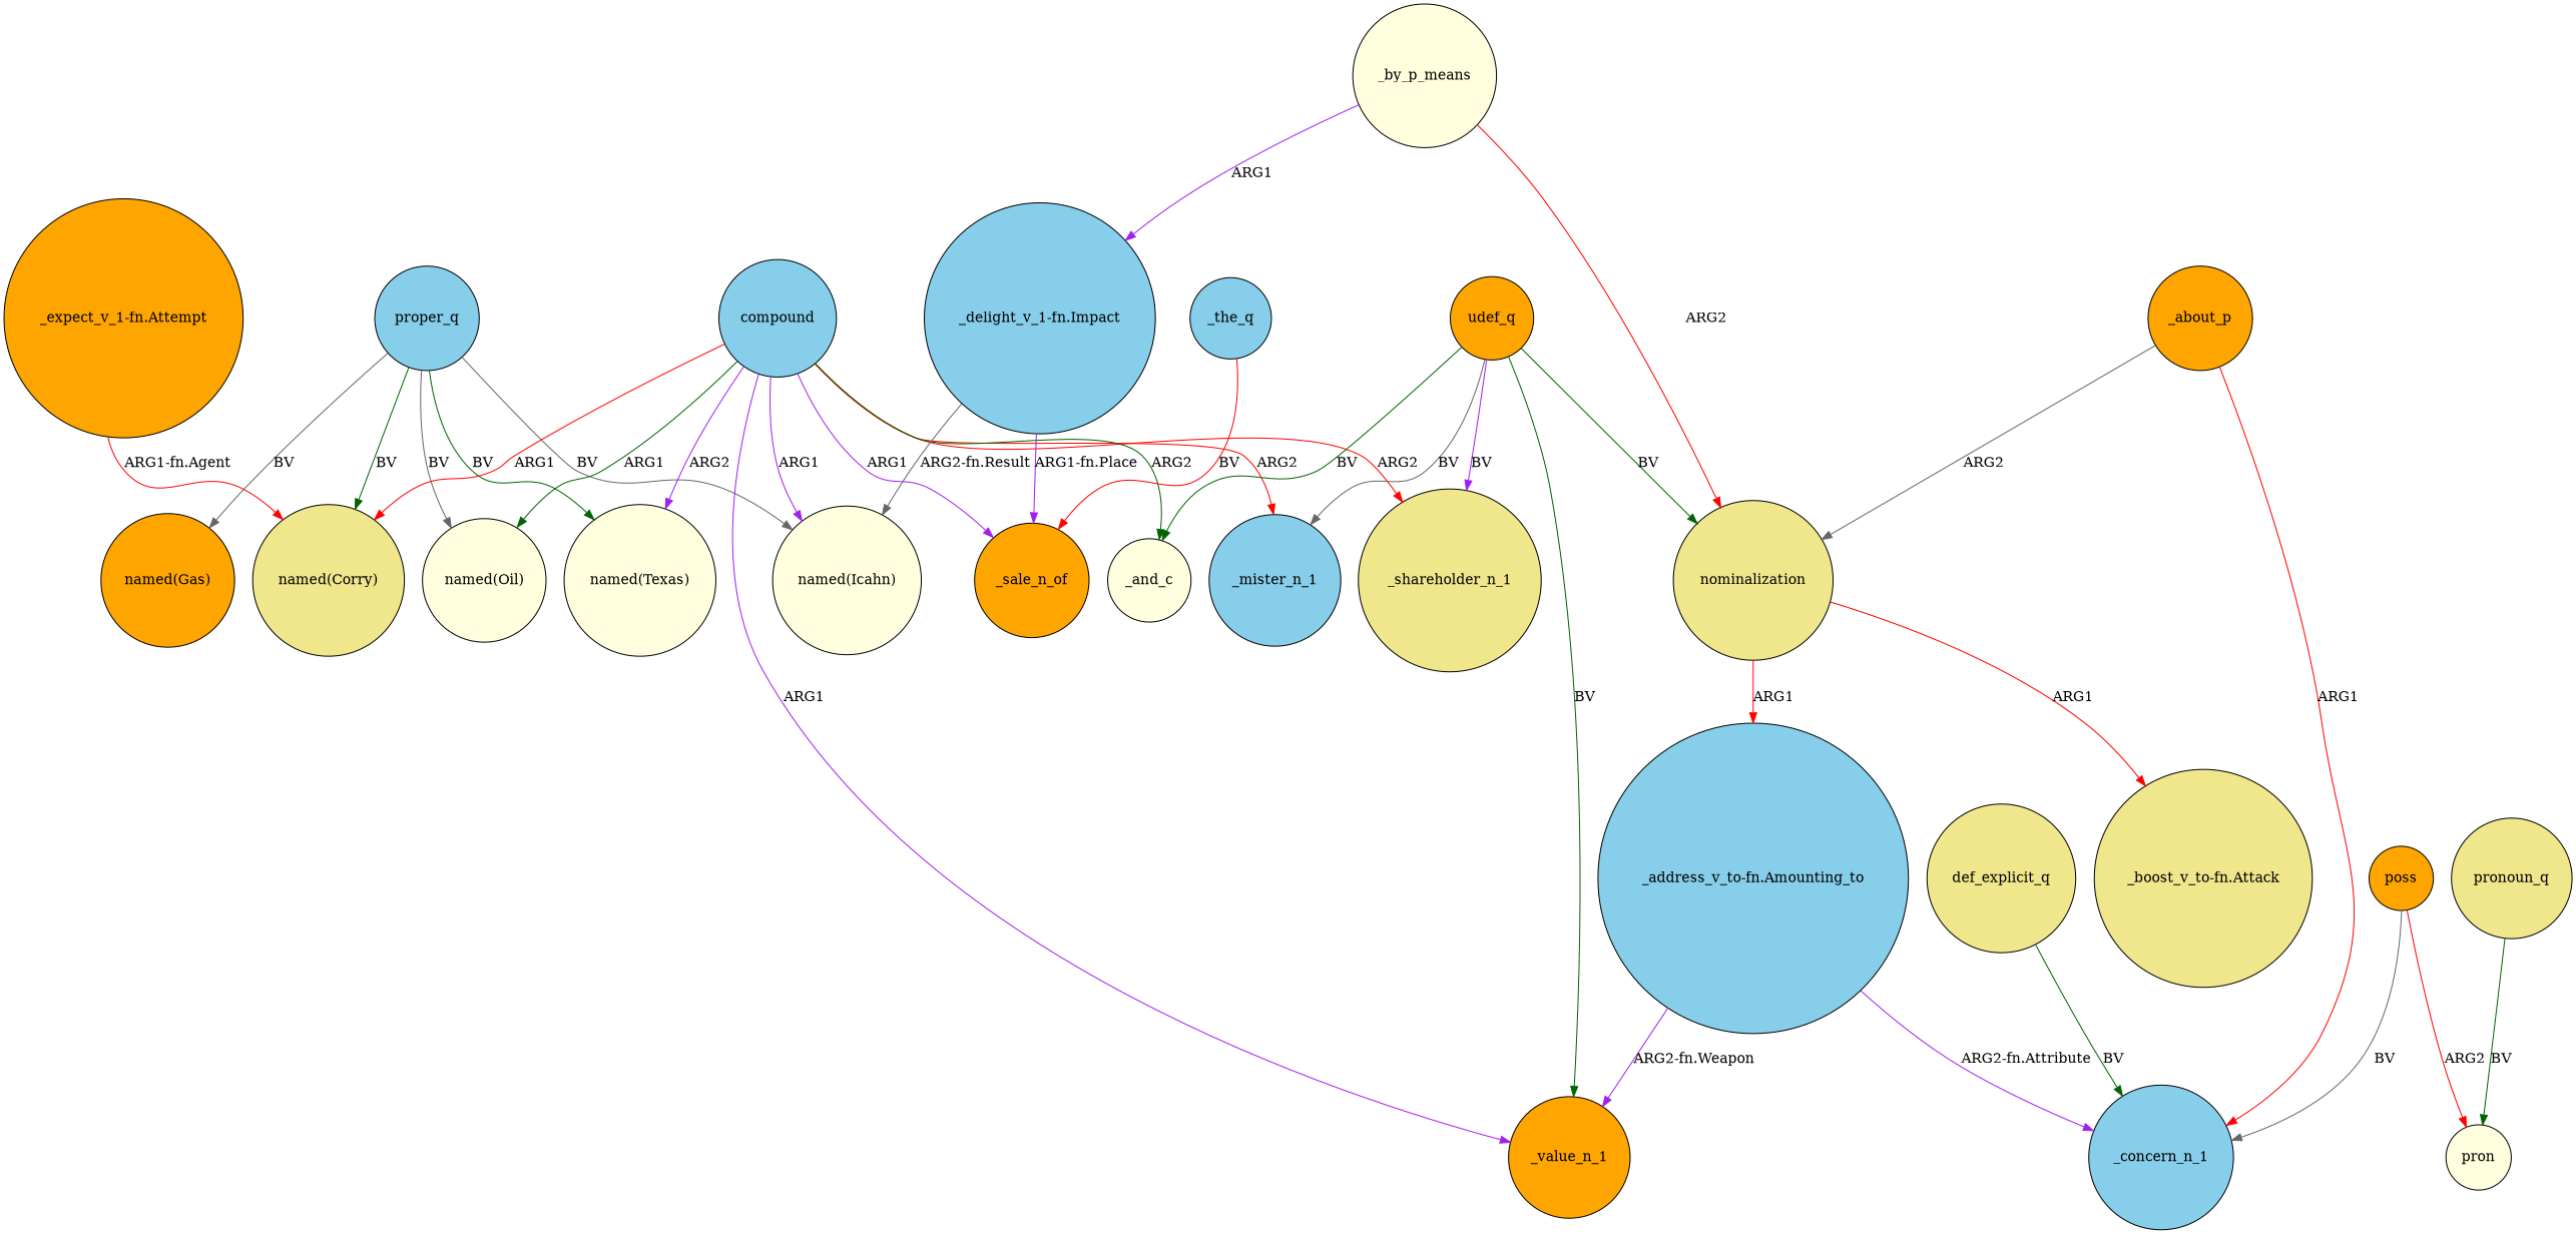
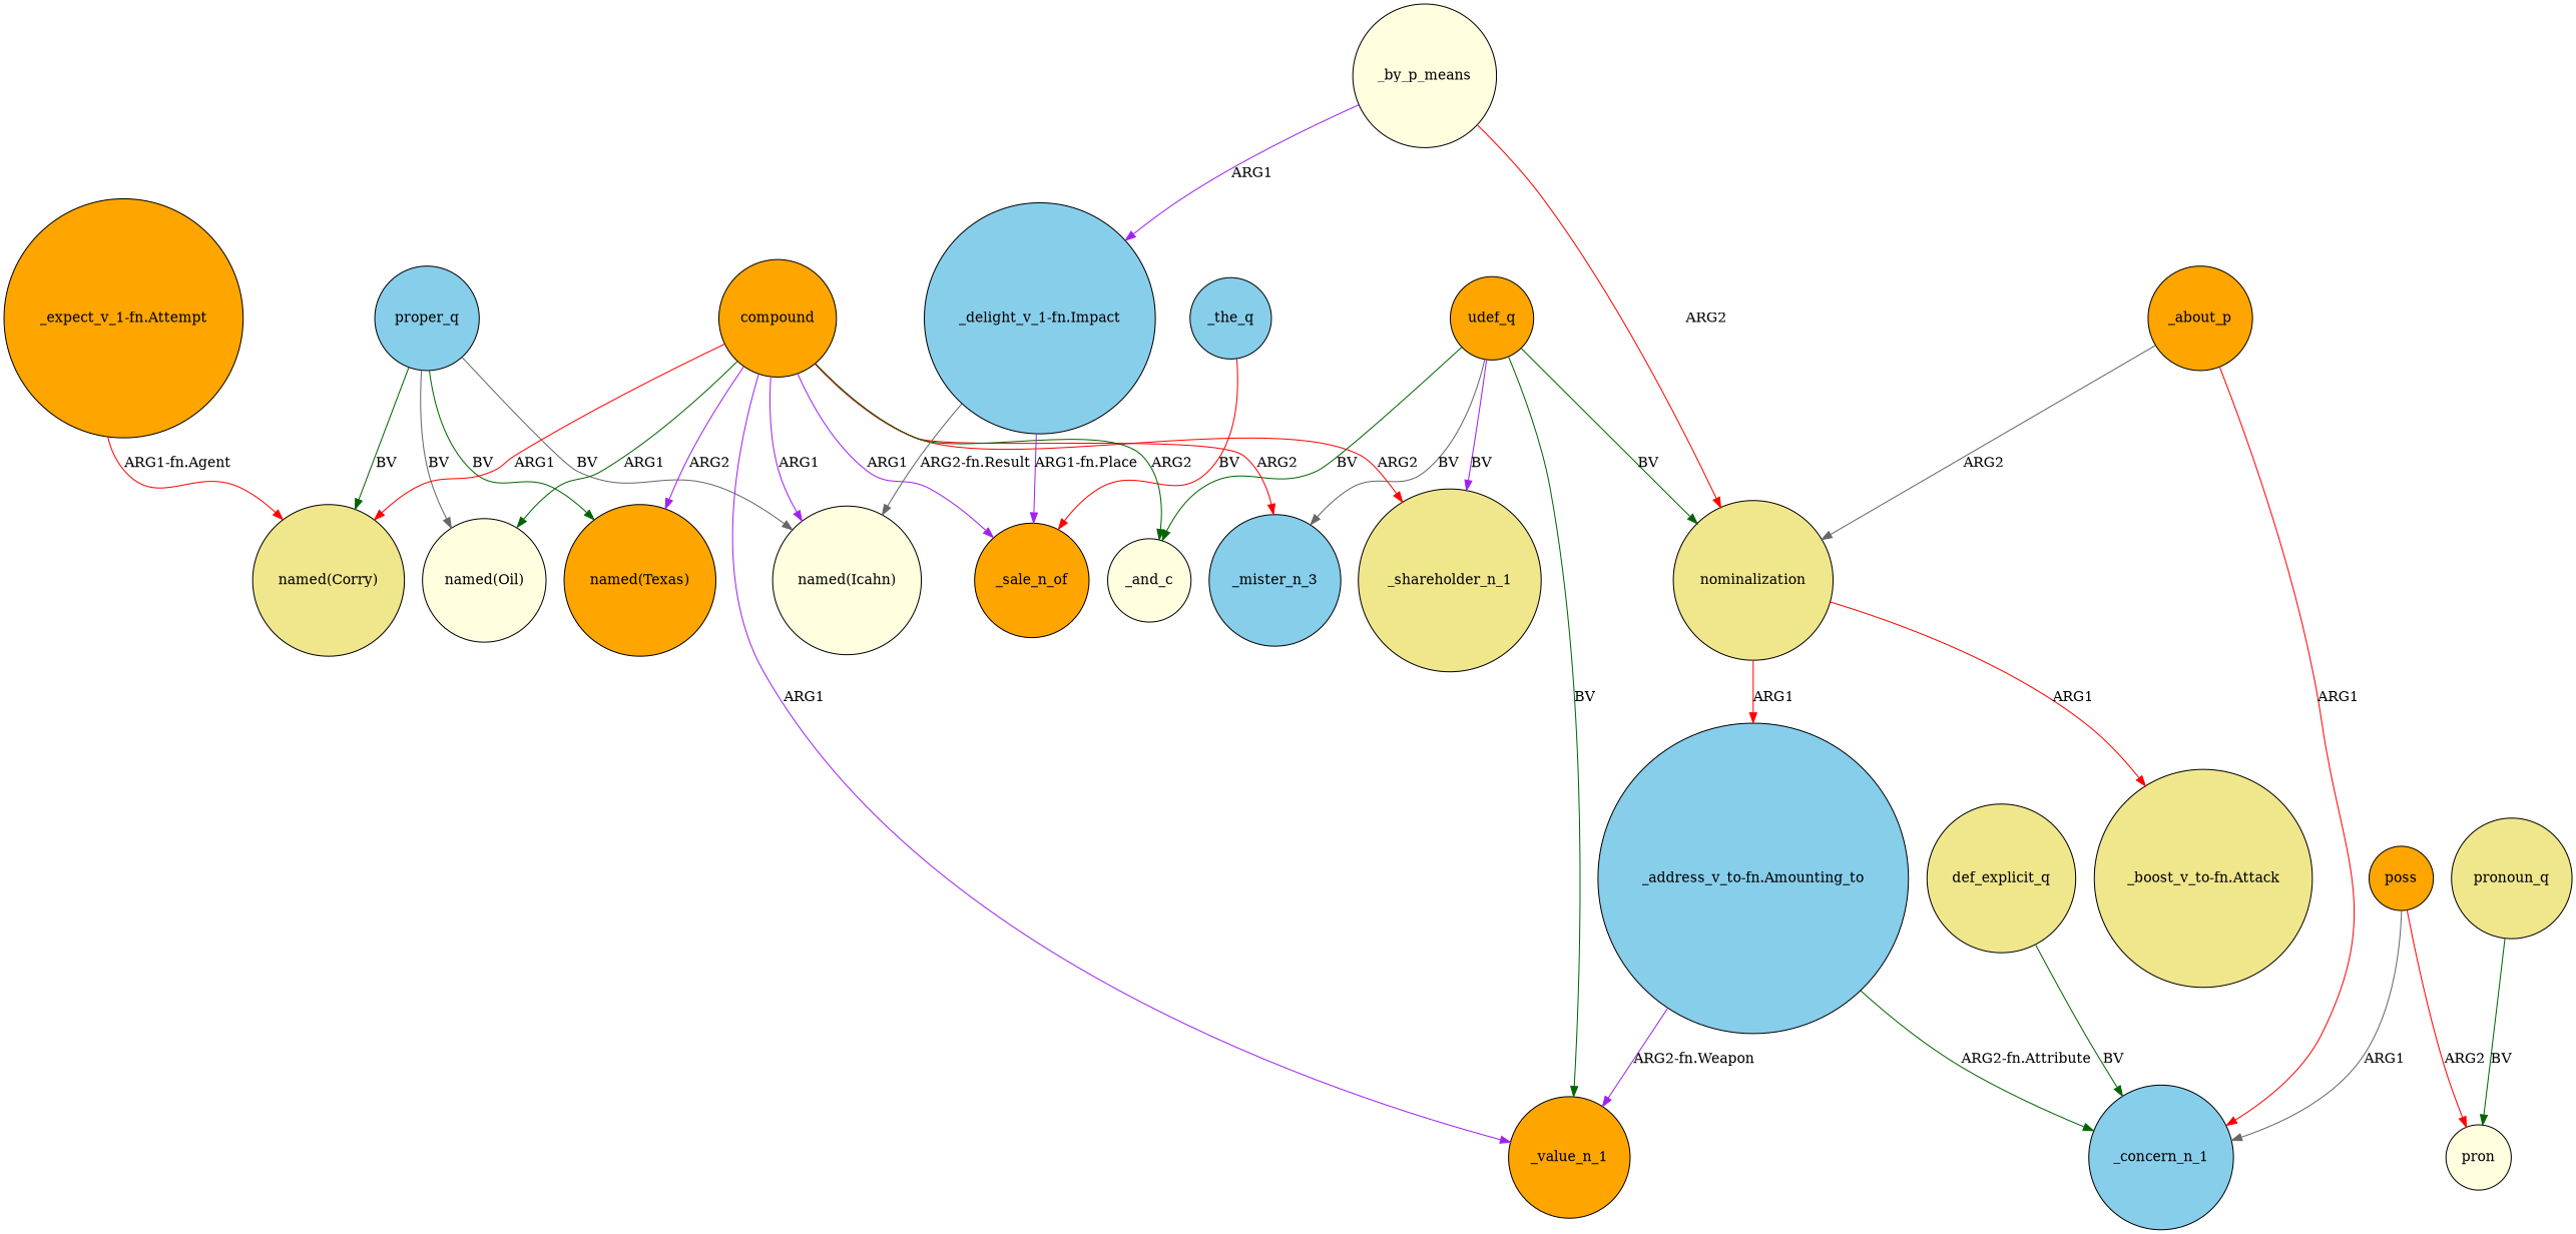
  digraph {
    node [fillcolor=skyblue shape=circle style=filled]
    edge [color=darkgreen]
-   "named(Texas)" [fillcolor=lightyellow]
+   "named(Texas)" [fillcolor=orange]
    proper_q
    "named(Icahn)" [fillcolor=lightyellow]
-   "named(Gas)" [fillcolor=orange]
    "named(Corry)" [fillcolor=khaki]
    "named(Oil)" [fillcolor=lightyellow]
-   compound
-   _mister_n_1
+   compound [fillcolor=orange]
+   _mister_n_1 [label=_mister_n_3]
    _shareholder_n_1 [fillcolor=khaki]
    _sale_n_of [fillcolor=orange]
    _value_n_1 [fillcolor=orange]
    _and_c [fillcolor=lightyellow]
    nominalization [fillcolor=khaki]
    "_boost_v_to-fn.Attack" [fillcolor=khaki]
    "_address_v_to-fn.Amounting_to"
    _concern_n_1
    def_explicit_q [fillcolor=khaki]
    udef_q [fillcolor=orange]
    "_delight_v_1-fn.Impact"
    _about_p [fillcolor=orange]
    pronoun_q [fillcolor=khaki]
    pron [fillcolor=lightyellow]
    poss [fillcolor=orange]
    _by_p_means [fillcolor=lightyellow]
    "_expect_v_1-fn.Attempt" [fillcolor=orange]
    _the_q
    proper_q -> "named(Texas)" [label=BV]
    proper_q -> "named(Icahn)" [color=gray40 label=BV]
-   proper_q -> "named(Gas)" [color=gray40 label=BV]
    proper_q -> "named(Corry)" [label=BV]
    proper_q -> "named(Oil)" [color=gray40 label=BV]
    compound -> "named(Texas)" [color=purple label=ARG2]
    compound -> "named(Icahn)" [color=purple label=ARG1]
    compound -> "named(Corry)" [color=red label=ARG1]
    compound -> "named(Oil)" [label=ARG1]
    compound -> _mister_n_1 [color=red label=ARG2]
    compound -> _shareholder_n_1 [color=red label=ARG2]
    compound -> _sale_n_of [color=purple label=ARG1]
    compound -> _value_n_1 [color=purple label=ARG1]
    compound -> _and_c [label=ARG2]
    nominalization -> "_boost_v_to-fn.Attack" [color=red label=ARG1]
    nominalization -> "_address_v_to-fn.Amounting_to" [color=red label=ARG1]
    "_address_v_to-fn.Amounting_to" -> _value_n_1 [color=purple label="ARG2-fn.Weapon"]
-   "_address_v_to-fn.Amounting_to" -> _concern_n_1 [color=purple label="ARG2-fn.Attribute"]
+   "_address_v_to-fn.Amounting_to" -> _concern_n_1 [label="ARG2-fn.Attribute"]
    def_explicit_q -> _concern_n_1 [label=BV]
    udef_q -> _mister_n_1 [color=gray40 label=BV]
    udef_q -> _shareholder_n_1 [color=purple label=BV]
    udef_q -> _value_n_1 [label=BV]
    udef_q -> _and_c [label=BV]
    udef_q -> nominalization [label=BV]
    "_delight_v_1-fn.Impact" -> "named(Icahn)" [color=gray40 label="ARG2-fn.Result"]
    "_delight_v_1-fn.Impact" -> _sale_n_of [color=purple label="ARG1-fn.Place"]
    _about_p -> nominalization [color=gray40 label=ARG2]
    _about_p -> _concern_n_1 [color=red label=ARG1]
    pronoun_q -> pron [label=BV]
-   poss -> _concern_n_1 [color=gray40 label=BV]
+   poss -> _concern_n_1 [color=gray40 label=ARG1]
    poss -> pron [color=red label=ARG2]
    _by_p_means -> nominalization [color=red label=ARG2]
    _by_p_means -> "_delight_v_1-fn.Impact" [color=purple label=ARG1]
    "_expect_v_1-fn.Attempt" -> "named(Corry)" [color=red label="ARG1-fn.Agent"]
    _the_q -> _sale_n_of [color=red label=BV]
  }
